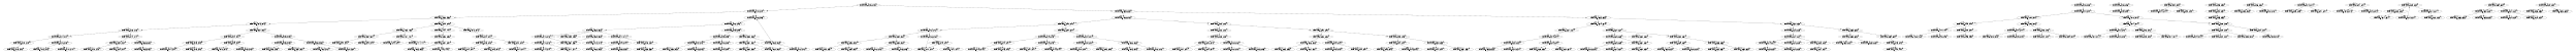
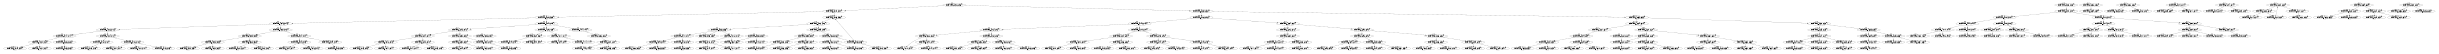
  digraph {
    n1 [label="Node{data=[8056, 8056]}"]
    n2 [label="Node{data=[3720, 3720]}"]
    n3 [label="Node{data=[8352, 8352]}"]
    n4 [label="Node{data=[5626, 5626]}"]
    n5 [label="Node{data=[3066, 3066]}"]
    n6 [label="Node{data=[8268, 8268]}"]
    n7 [label="Node{data=[8635, 8635]}"]
    n8 [label="Node{data=[3026, 3026]}"]
    n9 [label="Node{data=[3010, 3010]}"]
    n10 [label="Node{data=[5043, 5043]}"]
    n11 [label="Node{data=[8040, 8040]}"]
    n12 [label="Node{data=[3002, 3002]}"]
    n13 [label="Node{data=[3018, 3018]}"]
    n14 [label="Node{data=[3067, 3067]}"]
    n15 [label="Node{data=[3059, 3059]}"]
    n16 [label="Node{data=[3583, 3583]}"]
    n17 [label="Node{data=[2940, 2940]}"]
    n18 [label="Node{data=[3006, 3006]}"]
    n19 [label="Node{data=[3014, 3014]}"]
    n20 [label="Node{data=[3022, 3022]}"]
    n21 [label="Node{data=[1070, 1070]}"]
    n22 [label="Node{data=[3000, 3000]}"]
    n23 [label="Node{data=[3004, 3004]}"]
    n24 [label="Node{data=[3008, 3008]}"]
    n25 [label="Node{data=[1063, 1063]}"]
    n26 [label="Node{data=[2908, 2908]}"]
    n27 [label="Node{data=[2955, 2955]}"]
    n28 [label="Node{data=[3003, 3003]}"]
-   n29 [label="Node{data=[3005, 3005]}"]
    n30 [label="Node{data=[3007, 3007]}"]
    n31 [label="Node{data=[3009, 3009]}"]
    n32 [label="Node{data=[3012, 3012]}"]
    n33 [label="Node{data=[3016, 3016]}"]
    n34 [label="Node{data=[3020, 3020]}"]
    n35 [label="Node{data=[3024, 3024]}"]
    n36 [label="Node{data=[3011, 3011]}"]
    n37 [label="Node{data=[3013, 3013]}"]
    n38 [label="Node{data=[3015, 3015]}"]
    n39 [label="Node{data=[3017, 3017]}"]
    n40 [label="Node{data=[3019, 3019]}"]
    n41 [label="Node{data=[3021, 3021]}"]
    n42 [label="Node{data=[3023, 3023]}"]
    n43 [label="Node{data=[3025, 3025]}"]
    n44 [label="Node{data=[3055, 3055]}"]
    n45 [label="Node{data=[3063, 3063]}"]
    n46 [label="Node{data=[3411, 3411]}"]
    n47 [label="Node{data=[3716, 3716]}"]
    n48 [label="Node{data=[3435, 3435]}"]
    n49 [label="Node{data=[3028, 3028]}"]
    n50 [label="Node{data=[3057, 3057]}"]
    n51 [label="Node{data=[3061, 3061]}"]
    n52 [label="Node{data=[3065, 3065]}"]
    n53 [label="Node{data=[3029, 3029]}"]
    n54 [label="Node{data=[3056, 3056]}"]
    n55 [label="Node{data=[3058, 3058]}"]
    n56 [label="Node{data=[3060, 3060]}"]
    n57 [label="Node{data=[3062, 3062]}"]
    n58 [label="Node{data=[3064, 3064]}"]
    n59 [label="Node{data=[3090, 3090]}"]
    n60 [label="Node{data=[3460, 3460]}"]
    n61 [label="Node{data=[3718, 3718]}"]
    n62 [label="Node{data=[3584, 3584]}"]
    n63 [label="Node{data=[3068, 3068]}"]
    n64 [label="Node{data=[3383, 3383]}"]
    n65 [label="Node{data=[3582, 3582]}"]
    n66 [label="Node{data=[3585, 3585]}"]
    n67 [label="Node{data=[3715, 3715]}"]
    n68 [label="Node{data=[3717, 3717]}"]
    n69 [label="Node{data=[3719, 3719]}"]
    n70 [label="Node{data=[3728, 3728]}"]
    n71 [label="Node{data=[5051, 5051]}"]
    n72 [label="Node{data=[7944, 7944]}"]
    n73 [label="Node{data=[8048, 8048]}"]
    n74 [label="Node{data=[7605, 7605]}"]
    n75 [label="Node{data=[3724, 3724]}"]
    n76 [label="Node{data=[3747, 3747]}"]
    n77 [label="Node{data=[5047, 5047]}"]
    n78 [label="Node{data=[5055, 5055]}"]
    n79 [label="Node{data=[3722, 3722]}"]
    n80 [label="Node{data=[3726, 3726]}"]
    n81 [label="Node{data=[3730, 3730]}"]
    n82 [label="Node{data=[3836, 3836]}"]
    n83 [label="Node{data=[3723, 3723]}"]
    n84 [label="Node{data=[3721, 3721]}"]
    n85 [label="Node{data=[3725, 3725]}"]
+   n86 [label="Node{data=[3727, 3727]}"]
    n87 [label="Node{data=[3729, 3729]}"]
    n88 [label="Node{data=[3731, 3731]}"]
    n89 [label="Node{data=[5033, 5033]}"]
    n90 [label="Node{data=[5045, 5045]}"]
    n91 [label="Node{data=[5049, 5049]}"]
    n92 [label="Node{data=[5053, 5053]}"]
    n93 [label="Node{data=[5583, 5583]}"]
    n94 [label="Node{data=[5044, 5044]}"]
    n95 [label="Node{data=[5046, 5046]}"]
-   n96 [label="Node{data=[5048, 5048]}"]
    n97 [label="Node{data=[5050, 5050]}"]
    n98 [label="Node{data=[5052, 5052]}"]
    n99 [label="Node{data=[5054, 5054]}"]
    n100 [label="Node{data=[5064, 5064]}"]
    n101 [label="Node{data=[5621, 5621]}"]
    n102 [label="Node{data=[8036, 8036]}"]
    n103 [label="Node{data=[8044, 8044]}"]
+   n104 [label="Node{data=[8052, 8052]}"]
    n105 [label="Node{data=[5827, 5827]}"]
    n106 [label="Node{data=[7811, 7811]}"]
    n107 [label="Node{data=[8021, 8021]}"]
    n108 [label="Node{data=[5790, 5790]}"]
    n109 [label="Node{data=[5970, 5970]}"]
    n110 [label="Node{data=[7774, 7774]}"]
    n111 [label="Node{data=[7899, 7899]}"]
    n112 [label="Node{data=[7998, 7998]}"]
    n113 [label="Node{data=[8035, 8035]}"]
    n114 [label="Node{data=[8038, 8038]}"]
    n115 [label="Node{data=[8039, 8039]}"]
    n116 [label="Node{data=[8042, 8042]}"]
    n117 [label="Node{data=[8046, 8046]}"]
    n118 [label="Node{data=[8050, 8050]}"]
    n119 [label="Node{data=[8054, 8054]}"]
    n120 [label="Node{data=[8041, 8041]}"]
+   n121 [label="Node{data=[8043, 8043]}"]
    n122 [label="Node{data=[8045, 8045]}"]
    n123 [label="Node{data=[8047, 8047]}"]
    n124 [label="Node{data=[8049, 8049]}"]
    n125 [label="Node{data=[8051, 8051]}"]
    n126 [label="Node{data=[8055, 8055]}"]
    n127 [label="Node{data=[8053, 8053]}"]
    n128 [label="Node{data=[8192, 8192]}"]
    n129 [label="Node{data=[8284, 8284]}"]
    n130 [label="Node{data=[8619, 8619]}"]
    n131 [label="Node{data=[8651, 8651]}"]
    n132 [label="Node{data=[8064, 8064]}"]
    n133 [label="Node{data=[8200, 8200]}"]
    n134 [label="Node{data=[8276, 8276]}"]
    n135 [label="Node{data=[8292, 8292]}"]
    n136 [label="Node{data=[8060, 8060]}"]
    n137 [label="Node{data=[8068, 8068]}"]
    n138 [label="Node{data=[8196, 8196]}"]
    n139 [label="Node{data=[8204, 8204]}"]
    n140 [label="Node{data=[8058, 8058]}"]
    n141 [label="Node{data=[8062, 8062]}"]
    n142 [label="Node{data=[8190, 8190]}"]
    n143 [label="Node{data=[8110, 8110]}"]
    n144 [label="Node{data=[8057, 8057]}"]
    n145 [label="Node{data=[8059, 8059]}"]
    n146 [label="Node{data=[8061, 8061]}"]
    n147 [label="Node{data=[8063, 8063]}"]
    n148 [label="Node{data=[8066, 8066]}"]
    n149 [label="Node{data=[8065, 8065]}"]
    n150 [label="Node{data=[8067, 8067]}"]
    n151 [label="Node{data=[8191, 8191]}"]
    n152 [label="Node{data=[8194, 8194]}"]
    n153 [label="Node{data=[8198, 8198]}"]
    n154 [label="Node{data=[8202, 8202]}"]
    n155 [label="Node{data=[8266, 8266]}"]
    n156 [label="Node{data=[8193, 8193]}"]
    n157 [label="Node{data=[8195, 8195]}"]
    n158 [label="Node{data=[8197, 8197]}"]
    n159 [label="Node{data=[8199, 8199]}"]
    n160 [label="Node{data=[8201, 8201]}"]
    n161 [label="Node{data=[8203, 8203]}"]
    n162 [label="Node{data=[8225, 8225]}"]
    n163 [label="Node{data=[8267, 8267]}"]
    n164 [label="Node{data=[8280, 8280]}"]
    n165 [label="Node{data=[8288, 8288]}"]
    n166 [label="Node{data=[8296, 8296]}"]
    n167 [label="Node{data=[8278, 8278]}"]
    n168 [label="Node{data=[8282, 8282]}"]
    n169 [label="Node{data=[8270, 8270]}"]
    n170 [label="Node{data=[8269, 8269]}"]
    n171 [label="Node{data=[8271, 8271]}"]
    n172 [label="Node{data=[8274, 8274]}"]
    n173 [label="Node{data=[8273, 8273]}"]
    n174 [label="Node{data=[8275, 8275]}"]
    n175 [label="Node{data=[8277, 8277]}"]
    n176 [label="Node{data=[8279, 8279]}"]
    n177 [label="Node{data=[8281, 8281]}"]
-   n178 [label="Node{data=[8283, 8283]}"]
    n179 [label="Node{data=[8286, 8286]}"]
    n180 [label="Node{data=[8290, 8290]}"]
    n181 [label="Node{data=[8294, 8294]}"]
    n182 [label="Node{data=[8350, 8350]}"]
    n183 [label="Node{data=[8285, 8285]}"]
    n184 [label="Node{data=[8287, 8287]}"]
    n185 [label="Node{data=[8289, 8289]}"]
    n186 [label="Node{data=[8291, 8291]}"]
    n187 [label="Node{data=[8293, 8293]}"]
    n188 [label="Node{data=[8295, 8295]}"]
    n189 [label="Node{data=[8297, 8297]}"]
    n190 [label="Node{data=[8351, 8351]}"]
    n191 [label="Node{data=[8611, 8611]}"]
    n192 [label="Node{data=[8627, 8627]}"]
    n193 [label="Node{data=[8643, 8643]}"]
    n194 [label="Node{data=[8655, 8655]}"]
    n195 [label="Node{data=[8579, 8579]}"]
    n196 [label="Node{data=[8623, 8623]}"]
    n197 [label="Node{data=[8631, 8631]}"]
    n198 [label="Node{data=[8354, 8354]}"]
    n199 [label="Node{data=[8609, 8609]}"]
    n200 [label="Node{data=[8615, 8615]}"]
    n201 [label="Node{data=[8613, 8613]}"]
    n202 [label="Node{data=[8617, 8617]}"]
    n203 [label="Node{data=[8353, 8353]}"]
    n204 [label="Node{data=[8510, 8510]}"]
    n205 [label="Node{data=[8608, 8608]}"]
    n206 [label="Node{data=[8610, 8610]}"]
    n207 [label="Node{data=[8612, 8612]}"]
    n208 [label="Node{data=[8614, 8614]}"]
    n209 [label="Node{data=[8616, 8616]}"]
    n210 [label="Node{data=[8621, 8621]}"]
    n211 [label="Node{data=[8625, 8625]}"]
    n212 [label="Node{data=[8629, 8629]}"]
    n213 [label="Node{data=[8633, 8633]}"]
    n214 [label="Node{data=[8620, 8620]}"]
    n215 [label="Node{data=[8624, 8624]}"]
    n216 [label="Node{data=[8626, 8626]}"]
    n217 [label="Node{data=[8622, 8622]}"]
    n218 [label="Node{data=[8628, 8628]}"]
    n219 [label="Node{data=[8630, 8630]}"]
    n220 [label="Node{data=[8632, 8632]}"]
    n221 [label="Node{data=[8634, 8634]}"]
    n222 [label="Node{data=[8647, 8647]}"]
    n223 [label="Node{data=[8653, 8653]}"]
    n224 [label="Node{data=[8659, 8659]}"]
    n225 [label="Node{data=[8639, 8639]}"]
    n226 [label="Node{data=[8637, 8637]}"]
    n227 [label="Node{data=[8641, 8641]}"]
    n228 [label="Node{data=[8645, 8645]}"]
    n229 [label="Node{data=[8649, 8649]}"]
    n230 [label="Node{data=[8646, 8646]}"]
    n231 [label="Node{data=[8636, 8636]}"]
    n232 [label="Node{data=[8638, 8638]}"]
    n233 [label="Node{data=[8640, 8640]}"]
    n234 [label="Node{data=[8642, 8642]}"]
    n235 [label="Node{data=[8644, 8644]}"]
    n236 [label="Node{data=[8648, 8648]}"]
    n237 [label="Node{data=[8650, 8650]}"]
    n238 [label="Node{data=[8652, 8652]}"]
    n239 [label="Node{data=[8654, 8654]}"]
    n240 [label="Node{data=[8705, 8705]}"]
    n241 [label="Node{data=[8657, 8657]}"]
    n242 [label="Node{data=[8656, 8656]}"]
    n243 [label="Node{data=[8658, 8658]}"]
    n244 [label="Node{data=[9912, 9912]}"]
    n1 -> n2
    n1 -> n3
    n2 -> n4
    n2 -> n5
    n3 -> n6
    n3 -> n7
    n4 -> n10
    n4 -> n11
    n5 -> n14
    n6 -> n128
    n6 -> n129
    n7 -> n130
    n7 -> n131
    n8 -> n9
    n9 -> n12
    n9 -> n13
    n10 -> n70
    n10 -> n71
    n11 -> n72
    n11 -> n73
    n11 -> n74
    n12 -> n17
    n12 -> n18
    n13 -> n19
    n13 -> n20
    n14 -> n15
    n14 -> n16
    n15 -> n44
    n15 -> n45
    n16 -> n46
    n16 -> n47
    n16 -> n48
    n17 -> n21
    n17 -> n22
    n18 -> n23
    n18 -> n24
    n19 -> n32
    n19 -> n33
    n20 -> n34
    n20 -> n35
    n21 -> n25
    n21 -> n26
    n22 -> n27
    n23 -> n28
-   n23 -> n29
    n24 -> n30
    n24 -> n31
    n32 -> n36
    n32 -> n37
    n33 -> n38
    n33 -> n39
    n34 -> n40
    n34 -> n41
    n34 -> n42
    n35 -> n43
    n44 -> n49
    n44 -> n50
    n45 -> n51
    n45 -> n52
    n46 -> n59
    n46 -> n60
    n47 -> n61
    n47 -> n62
    n49 -> n53
    n50 -> n54
    n50 -> n55
    n51 -> n56
    n51 -> n57
    n52 -> n5
    n52 -> n58
    n59 -> n63
    n59 -> n64
    n60 -> n65
    n61 -> n68
    n61 -> n69
    n66 -> n62
    n66 -> n67
    n70 -> n75
    n70 -> n76
    n71 -> n77
    n71 -> n78
    n72 -> n102
    n73 -> n103
+   n73 -> n104
    n74 -> n105
    n74 -> n106
    n75 -> n79
    n75 -> n80
    n76 -> n81
    n76 -> n82
    n77 -> n90
    n77 -> n91
    n78 -> n92
    n78 -> n93
    n79 -> n83
    n80 -> n84
    n80 -> n85
+   n80 -> n86
    n81 -> n87
    n81 -> n88
    n82 -> n89
    n90 -> n94
    n90 -> n95
-   n91 -> n96
    n91 -> n97
    n92 -> n98
    n92 -> n99
    n93 -> n100
    n93 -> n101
    n102 -> n107
    n103 -> n116
    n103 -> n117
+   n104 -> n118
+   n104 -> n119
    n105 -> n108
    n105 -> n109
    n106 -> n110
    n106 -> n111
    n107 -> n112
    n107 -> n113
    n114 -> n115
    n116 -> n120
+   n116 -> n121
    n117 -> n122
    n117 -> n123
    n118 -> n124
    n118 -> n125
    n119 -> n126
    n127 -> n119
    n128 -> n132
    n128 -> n133
    n129 -> n134
    n129 -> n135
    n130 -> n191
    n130 -> n192
    n131 -> n193
    n131 -> n194
    n132 -> n136
    n132 -> n137
    n133 -> n138
    n133 -> n139
    n134 -> n164
    n135 -> n165
    n135 -> n166
    n136 -> n140
    n136 -> n141
    n137 -> n142
    n137 -> n143
    n138 -> n152
    n138 -> n153
    n139 -> n154
    n139 -> n155
    n140 -> n144
    n140 -> n145
    n141 -> n146
    n141 -> n147
    n142 -> n143
    n142 -> n151
    n148 -> n149
    n148 -> n150
    n152 -> n156
    n152 -> n157
    n153 -> n158
    n153 -> n159
    n154 -> n160
    n154 -> n161
    n155 -> n162
    n155 -> n163
    n164 -> n167
    n164 -> n168
    n165 -> n179
    n165 -> n180
    n166 -> n181
    n166 -> n182
    n167 -> n175
    n167 -> n176
    n168 -> n177
-   n168 -> n178
    n169 -> n170
    n169 -> n171
    n172 -> n173
    n172 -> n174
    n179 -> n183
    n179 -> n184
    n180 -> n185
    n180 -> n186
    n181 -> n187
    n181 -> n188
    n182 -> n189
    n182 -> n190
    n191 -> n195
    n192 -> n196
    n192 -> n197
    n193 -> n222
    n194 -> n223
    n194 -> n224
    n195 -> n198
    n195 -> n199
    n196 -> n210
    n196 -> n211
    n197 -> n212
    n197 -> n213
    n198 -> n203
    n198 -> n204
    n199 -> n205
    n199 -> n206
    n200 -> n201
    n200 -> n202
    n201 -> n207
    n201 -> n208
    n202 -> n209
    n207 -> n200
    n210 -> n214
    n211 -> n215
    n211 -> n216
    n212 -> n218
    n212 -> n219
    n213 -> n220
    n213 -> n221
    n217 -> n210
    n222 -> n228
    n222 -> n229
    n222 -> n230
    n223 -> n238
    n223 -> n239
    n224 -> n240
    n225 -> n226
    n225 -> n227
    n226 -> n231
    n226 -> n232
    n227 -> n233
    n227 -> n234
    n228 -> n235
    n229 -> n236
    n229 -> n237
    n240 -> n244
    n241 -> n242
    n241 -> n243
  }
